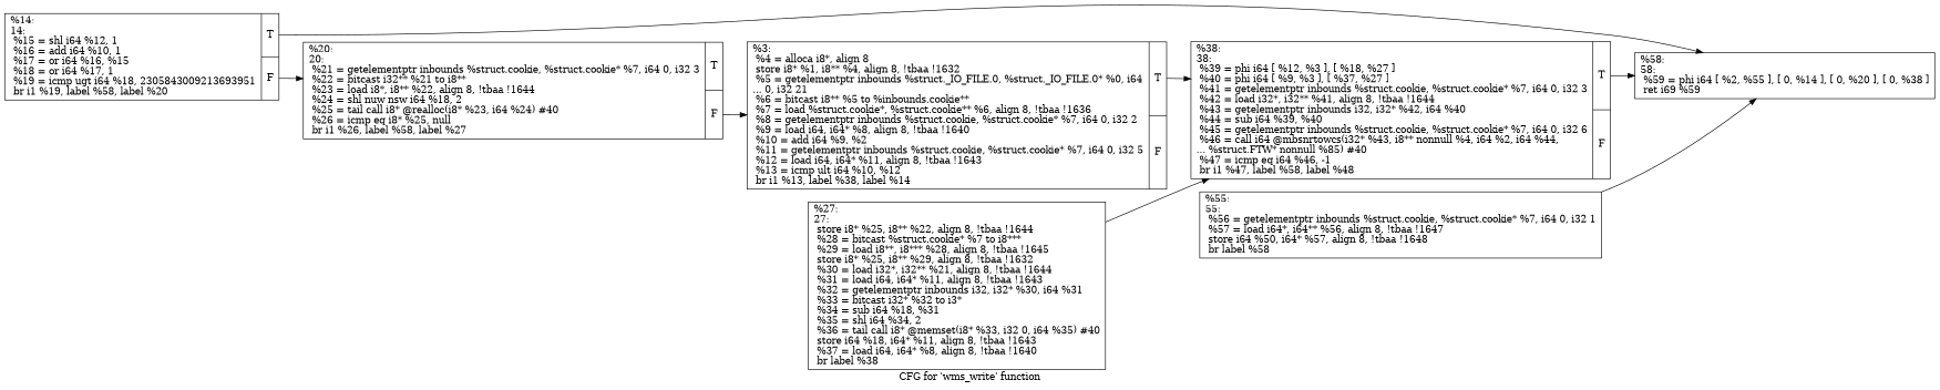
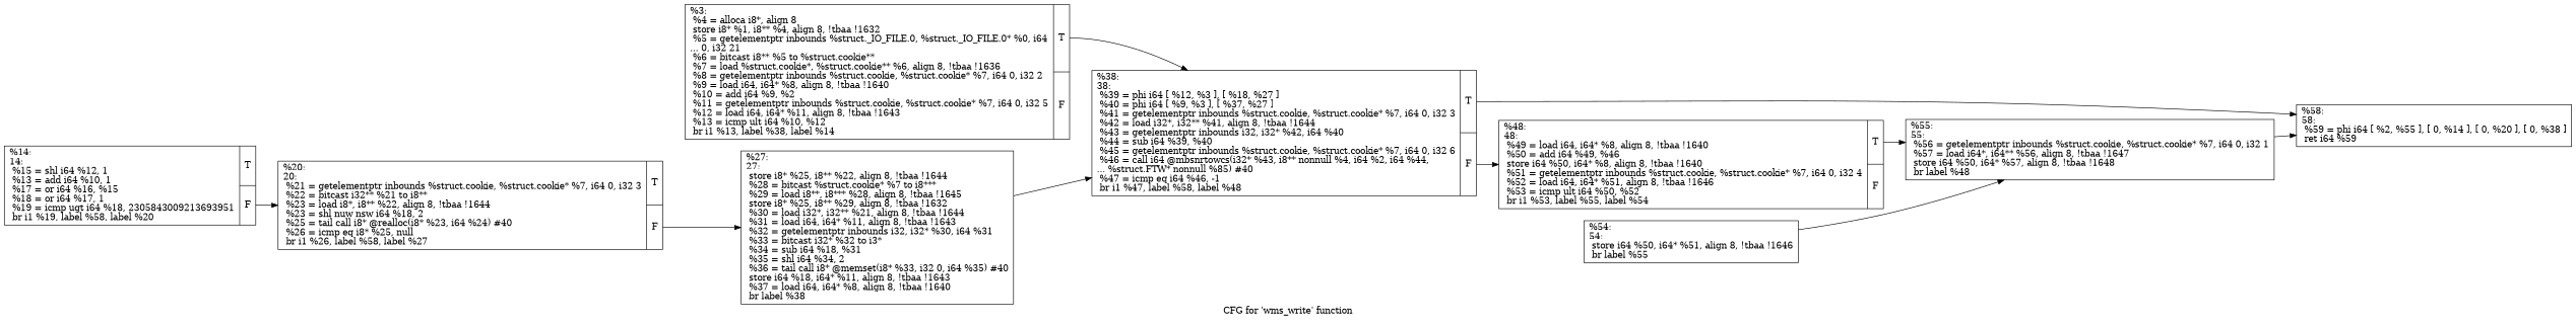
  digraph {
    label="CFG for 'wms_write' function"
    rankdir=LR
    node [shape=record]
    edge [tailport=s0]
-   n1 [label="{%3:\l  %4 = alloca i8*, align 8\l  store i8* %1, i8** %4, align 8, !tbaa !1632\l  %5 = getelementptr inbounds %struct._IO_FILE.0, %struct._IO_FILE.0* %0, i64\l... 0, i32 21\l  %6 = bitcast i8** %5 to %inbounds.cookie**\l  %7 = load %struct.cookie*, %struct.cookie** %6, align 8, !tbaa !1636\l  %8 = getelementptr inbounds %struct.cookie, %struct.cookie* %7, i64 0, i32 2\l  %9 = load i64, i64* %8, align 8, !tbaa !1640\l  %10 = add i64 %9, %2\l  %11 = getelementptr inbounds %struct.cookie, %struct.cookie* %7, i64 0, i32 5\l  %12 = load i64, i64* %11, align 8, !tbaa !1643\l  %13 = icmp ult i64 %10, %12\l  br i1 %13, label %38, label %14\l|{<s0>T|<s1>F}}"]
+   n1 [label="{%3:\l  %4 = alloca i8*, align 8\l  store i8* %1, i8** %4, align 8, !tbaa !1632\l  %5 = getelementptr inbounds %struct._IO_FILE.0, %struct._IO_FILE.0* %0, i64\l... 0, i32 21\l  %6 = bitcast i8** %5 to %struct.cookie**\l  %7 = load %struct.cookie*, %struct.cookie** %6, align 8, !tbaa !1636\l  %8 = getelementptr inbounds %struct.cookie, %struct.cookie* %7, i64 0, i32 2\l  %9 = load i64, i64* %8, align 8, !tbaa !1640\l  %10 = add i64 %9, %2\l  %11 = getelementptr inbounds %struct.cookie, %struct.cookie* %7, i64 0, i32 5\l  %12 = load i64, i64* %11, align 8, !tbaa !1643\l  %13 = icmp ult i64 %10, %12\l  br i1 %13, label %38, label %14\l|{<s0>T|<s1>F}}"]
    n2 [label="{%38:\l38:                                               \l  %39 = phi i64 [ %12, %3 ], [ %18, %27 ]\l  %40 = phi i64 [ %9, %3 ], [ %37, %27 ]\l  %41 = getelementptr inbounds %struct.cookie, %struct.cookie* %7, i64 0, i32 3\l  %42 = load i32*, i32** %41, align 8, !tbaa !1644\l  %43 = getelementptr inbounds i32, i32* %42, i64 %40\l  %44 = sub i64 %39, %40\l  %45 = getelementptr inbounds %struct.cookie, %struct.cookie* %7, i64 0, i32 6\l  %46 = call i64 @mbsnrtowcs(i32* %43, i8** nonnull %4, i64 %2, i64 %44,\l... %struct.FTW* nonnull %85) #40\l  %47 = icmp eq i64 %46, -1\l  br i1 %47, label %58, label %48\l|{<s0>T|<s1>F}}"]
-   n3 [label="{%58:\l58:                                               \l  %59 = phi i64 [ %2, %55 ], [ 0, %14 ], [ 0, %20 ], [ 0, %38 ]\l  ret i69 %59\l}"]
-   n5 [label="{%14:\l14:                                               \l  %15 = shl i64 %12, 1\l  %16 = add i64 %10, 1\l  %17 = or i64 %16, %15\l  %18 = or i64 %17, 1\l  %19 = icmp ugt i64 %18, 2305843009213693951\l  br i1 %19, label %58, label %20\l|{<s0>T|<s1>F}}"]
-   n6 [label="{%20:\l20:                                               \l  %21 = getelementptr inbounds %struct.cookie, %struct.cookie* %7, i64 0, i32 3\l  %22 = bitcast i32** %21 to i8**\l  %23 = load i8*, i8** %22, align 8, !tbaa !1644\l  %24 = shl nuw nsw i64 %18, 2\l  %25 = tail call i8* @realloc(i8* %23, i64 %24) #40\l  %26 = icmp eq i8* %25, null\l  br i1 %26, label %58, label %27\l|{<s0>T|<s1>F}}"]
-   n7 [label="{%55:\l55:                                               \l  %56 = getelementptr inbounds %struct.cookie, %struct.cookie* %7, i64 0, i32 1\l  %57 = load i64*, i64** %56, align 8, !tbaa !1647\l  store i64 %50, i64* %57, align 8, !tbaa !1648\l  br label %58\l}"]
+   n3 [label="{%58:\l58:                                               \l  %59 = phi i64 [ %2, %55 ], [ 0, %14 ], [ 0, %20 ], [ 0, %38 ]\l  ret i64 %59\l}"]
+   n4 [label="{%48:\l48:                                               \l  %49 = load i64, i64* %8, align 8, !tbaa !1640\l  %50 = add i64 %49, %46\l  store i64 %50, i64* %8, align 8, !tbaa !1640\l  %51 = getelementptr inbounds %struct.cookie, %struct.cookie* %7, i64 0, i32 4\l  %52 = load i64, i64* %51, align 8, !tbaa !1646\l  %53 = icmp ult i64 %50, %52\l  br i1 %53, label %55, label %54\l|{<s0>T|<s1>F}}"]
+   n5 [label="{%14:\l14:                                               \l  %15 = shl i64 %12, 1\l  %13 = add i64 %10, 1\l  %17 = or i64 %16, %15\l  %18 = or i64 %17, 1\l  %19 = icmp ugt i64 %18, 2305843009213693951\l  br i1 %19, label %58, label %20\l|{<s0>T|<s1>F}}"]
+   n6 [label="{%20:\l20:                                               \l  %21 = getelementptr inbounds %struct.cookie, %struct.cookie* %7, i64 0, i32 3\l  %22 = bitcast i32** %21 to i8**\l  %23 = load i8*, i8** %22, align 8, !tbaa !1644\l  %23 = shl nuw nsw i64 %18, 2\l  %25 = tail call i8* @realloc(i8* %23, i64 %24) #40\l  %26 = icmp eq i8* %25, null\l  br i1 %26, label %58, label %27\l|{<s0>T|<s1>F}}"]
+   n7 [label="{%55:\l55:                                               \l  %56 = getelementptr inbounds %struct.cookie, %struct.cookie* %7, i64 0, i32 1\l  %57 = load i64*, i64** %56, align 8, !tbaa !1647\l  store i64 %50, i64* %57, align 8, !tbaa !1648\l  br label %48\l}"]
    n8 [label="{%27:\l27:                                               \l  store i8* %25, i8** %22, align 8, !tbaa !1644\l  %28 = bitcast %struct.cookie* %7 to i8***\l  %29 = load i8**, i8*** %28, align 8, !tbaa !1645\l  store i8* %25, i8** %29, align 8, !tbaa !1632\l  %30 = load i32*, i32** %21, align 8, !tbaa !1644\l  %31 = load i64, i64* %11, align 8, !tbaa !1643\l  %32 = getelementptr inbounds i32, i32* %30, i64 %31\l  %33 = bitcast i32* %32 to i3*\l  %34 = sub i64 %18, %31\l  %35 = shl i64 %34, 2\l  %36 = tail call i8* @memset(i8* %33, i32 0, i64 %35) #40\l  store i64 %18, i64* %11, align 8, !tbaa !1643\l  %37 = load i64, i64* %8, align 8, !tbaa !1640\l  br label %38\l}"]
+   n9 [label="{%54:\l54:                                               \l  store i64 %50, i64* %51, align 8, !tbaa !1646\l  br label %55\l}"]
    n1 -> n2
    n2 -> n3
-   n5 -> n3
+   n2 -> n4 [tailport=s1]
+   n4 -> n7
    n5 -> n6 [tailport=s1]
-   n6 -> n1 [tailport=s1]
+   n6 -> n8 [tailport=s1]
    n7 -> n3
    n8 -> n2
+   n9 -> n7
  }
